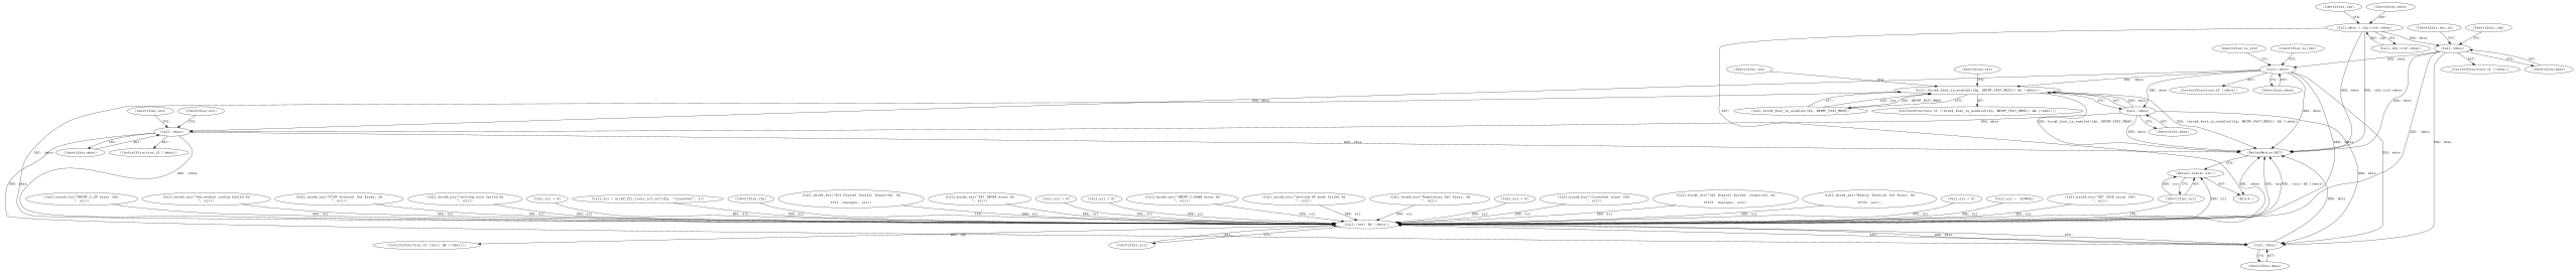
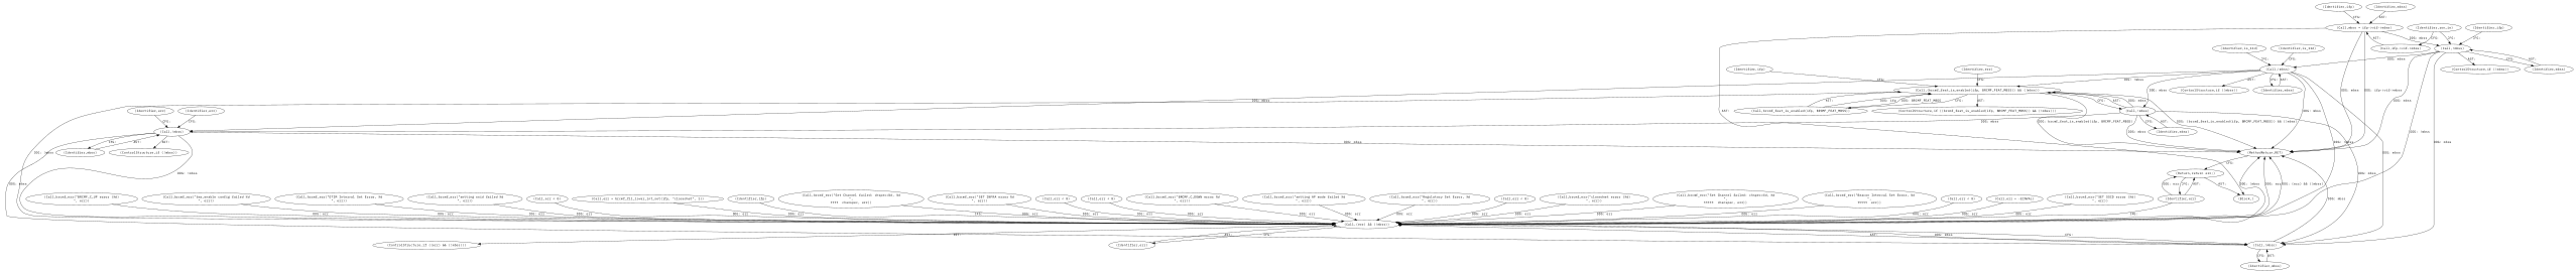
  digraph {
    fontname="IBM Plex Mono"
    node [fontname="IBM Plex Mono"]
    edge [fontname="IBM Plex Mono"]
    n1 [label="(Call,mbss = ifp->vif->mbss)"]
    n2 [label="(Call,!mbss)"]
    n3 [label="(Block,)"]
    n4 [label="(MethodReturn,RET)"]
    n5 [label="(Call,ifp->vif->mbss)"]
    n6 [label="(Call,!mbss)"]
    n7 [label="(Call,(err) && (!mbss))"]
    n8 [label="(Call,!mbss)"]
    n9 [label="(Identifier,mbss)"]
    n10 [label="(ControlStructure,if (!mbss))"]
    n11 [label="(Return,return err;)"]
    n12 [label="(Call,(brcmf_feat_is_enabled(ifp, BRCMF_FEAT_MBSS)) && (!mbss))"]
    n13 [label="(Call,!mbss)"]
    n14 [label="(Call,!mbss)"]
    n15 [label="(Identifier,mbss)"]
    n16 [label="(ControlStructure,if (!mbss))"]
    n17 [label="(ControlStructure,if ((err) && (!mbss)))"]
    n18 [label="(Identifier,err)"]
    n19 [label="(Identifier,mbss)"]
    n20 [label="(ControlStructure,if ((brcmf_feat_is_enabled(ifp, BRCMF_FEAT_MBSS)) && (!mbss)))"]
    n21 [label="(Call,brcmf_feat_is_enabled(ifp, BRCMF_FEAT_MBSS))"]
    n22 [label="(Identifier,mbss)"]
    n23 [label="(ControlStructure,if (!mbss))"]
    n24 [label="(Identifier,mbss)"]
    n25 [label="(Identifier,err)"]
    n26 [label="(Call,brcmf_err(\"BRCMF_C_UP error (%d)\n\", err))"]
    n27 [label="(Identifier,is_11d)"]
    n28 [label="(Identifier,is_11d)"]
    n29 [label="(Call,brcmf_err(\"bss_enable config failed %d\n\", err))"]
    n30 [label="(Call,brcmf_err(\"DTIM Interval Set Error, %d\n\", err))"]
    n31 [label="(Identifier,ifp)"]
    n32 [label="(Call,brcmf_err(\"setting ssid failed %d\n\", err))"]
    n33 [label="(Call,err < 0)"]
    n34 [label="(Identifier,err)"]
    n35 [label="(Call,err = brcmf_fil_iovar_int_set(ifp, \"closednet\", 1))"]
    n36 [label="(Identifier,ifp)"]
    n37 [label="(Call,brcmf_err(\"Set Channel failed: chspec=%d, %d\n\",\n\t\t\t\t  chanspec, err))"]
    n38 [label="(Identifier,rsn_ie)"]
    n39 [label="(Call,brcmf_err(\"SET INFRA error %d\n\", err))"]
    n40 [label="(Identifier,err)"]
    n41 [label="(Call,err < 0)"]
    n42 [label="(Call,err < 0)"]
    n43 [label="(Identifier,ifp)"]
    n44 [label="(Call,brcmf_err(\"BRCMF_C_DOWN error %d\n\", err))"]
    n45 [label="(Call,brcmf_err(\"setting AP mode failed %d\n\", err))"]
    n46 [label="(Identifier,ifp)"]
    n47 [label="(Identifier,err)"]
    n48 [label="(Call,brcmf_err(\"Regulatory Set Error, %d\n\", err))"]
    n49 [label="(Identifier,mbss)"]
    n50 [label="(Call,err < 0)"]
    n51 [label="(Call,brcmf_err(\"closednet error (%d)\n\", err))"]
    n52 [label="(Call,brcmf_err(\"Set Channel failed: chspec=%d, %d\n\",\n\t\t\t\t\t  chanspec, err))"]
    n53 [label="(Call,brcmf_err(\"Beacon Interval Set Error, %d\n\",\n\t\t\t\t\t  err))"]
    n54 [label="(Call,err < 0)"]
    n55 [label="(Call,err = -EINVAL)"]
    n56 [label="(Call,brcmf_err(\"SET SSID error (%d)\n\", err))"]
    n1 -> n2 [label="DDG: mbss"]
    n1 -> n3 [label="AST: "]
    n1 -> n4 [label="DDG: mbss"]
    n1 -> n4 [label="DDG: ifp->vif->mbss"]
-   n1 -> n5 [label="CFG: "]
+   n38 -> n5 [label="CFG: "]
    n2 -> n4 [label="DDG: mbss"]
    n2 -> n6 [label="DDG: mbss"]
    n2 -> n7 [label="DDG: !mbss"]
    n2 -> n8 [label="DDG: mbss"]
    n2 -> n9 [label="CFG: "]
    n2 -> n10 [label="AST: "]
    n4 -> n11 [label="CFG: "]
-   n5 -> n1 [label="DDG: ifp"]
+   n5 -> n1 [label="AST: "]
    n6 -> n4 [label="DDG: mbss"]
    n6 -> n7 [label="DDG: !mbss"]
    n6 -> n8 [label="DDG: mbss"]
    n6 -> n12 [label="DDG: !mbss"]
    n6 -> n13 [label="DDG: mbss"]
    n6 -> n14 [label="DDG: mbss"]
    n6 -> n15 [label="CFG: "]
    n6 -> n16 [label="AST: "]
    n7 -> n4 [label="DDG: !mbss"]
    n7 -> n4 [label="DDG: err"]
    n7 -> n4 [label="DDG: (err) && (!mbss)"]
    n7 -> n8 [label="CFG: "]
-   n7 -> n11 [label="DDG: err"]
-   n7 -> n17 [label="DDG: ifp"]
+   n7 -> n17 [label="AST: "]
    n7 -> n18 [label="CFG: "]
    n8 -> n4 [label="DDG: mbss"]
    n8 -> n7 [label="AST: "]
    n8 -> n7 [label="DDG: mbss"]
    n8 -> n19 [label="CFG: "]
    n9 -> n2 [label="AST: "]
    n11 -> n3 [label="AST: "]
    n11 -> n25 [label="CFG: "]
    n12 -> n4 [label="DDG: brcmf_feat_is_enabled(ifp, BRCMF_FEAT_MBSS)"]
    n12 -> n4 [label="DDG: (brcmf_feat_is_enabled(ifp, BRCMF_FEAT_MBSS)) && (!mbss)"]
    n12 -> n7 [label="DDG: !mbss"]
    n12 -> n13 [label="CFG: "]
    n12 -> n20 [label="AST: "]
    n12 -> n21 [label="CFG: "]
    n13 -> n4 [label="DDG: mbss"]
    n13 -> n8 [label="DDG: mbss"]
    n13 -> n12 [label="AST: "]
    n13 -> n12 [label="DDG: mbss"]
    n13 -> n14 [label="DDG: mbss"]
    n13 -> n22 [label="CFG: "]
    n14 -> n4 [label="DDG: mbss"]
    n14 -> n7 [label="DDG: !mbss"]
    n14 -> n8 [label="DDG: mbss"]
    n14 -> n23 [label="AST: "]
    n14 -> n24 [label="CFG: "]
    n15 -> n6 [label="AST: "]
    n18 -> n7 [label="AST: "]
    n19 -> n8 [label="AST: "]
    n21 -> n12 [label="AST: "]
    n21 -> n12 [label="DDG: ifp"]
    n21 -> n12 [label="DDG: BRCMF_FEAT_MBSS"]
    n22 -> n13 [label="AST: "]
    n24 -> n14 [label="AST: "]
    n25 -> n7 [label="CFG: "]
    n25 -> n11 [label="AST: "]
    n25 -> n11 [label="DDG: err"]
    n26 -> n7 [label="DDG: err"]
    n27 -> n6 [label="CFG: "]
    n28 -> n6 [label="CFG: "]
    n29 -> n7 [label="DDG: err"]
    n30 -> n7 [label="DDG: err"]
    n31 -> n12 [label="CFG: "]
    n32 -> n7 [label="DDG: err"]
    n33 -> n7 [label="DDG: err"]
    n34 -> n14 [label="CFG: "]
    n35 -> n7 [label="DDG: err"]
    n36 -> n7 [label="CFG: "]
    n37 -> n7 [label="DDG: err"]
    n38 -> n2 [label="CFG: "]
    n39 -> n7 [label="DDG: err"]
    n40 -> n12 [label="CFG: "]
    n41 -> n7 [label="DDG: err"]
    n42 -> n7 [label="DDG: err"]
    n43 -> n1 [label="CFG: "]
    n44 -> n7 [label="DDG: err"]
    n45 -> n7 [label="DDG: err"]
    n46 -> n2 [label="CFG: "]
    n47 -> n14 [label="CFG: "]
    n48 -> n7 [label="DDG: err"]
    n49 -> n1 [label="AST: "]
    n50 -> n7 [label="DDG: err"]
    n51 -> n7 [label="DDG: err"]
    n52 -> n7 [label="DDG: err"]
    n53 -> n7 [label="DDG: err"]
    n54 -> n7 [label="DDG: err"]
    n55 -> n7 [label="DDG: err"]
    n56 -> n7 [label="DDG: err"]
  }
